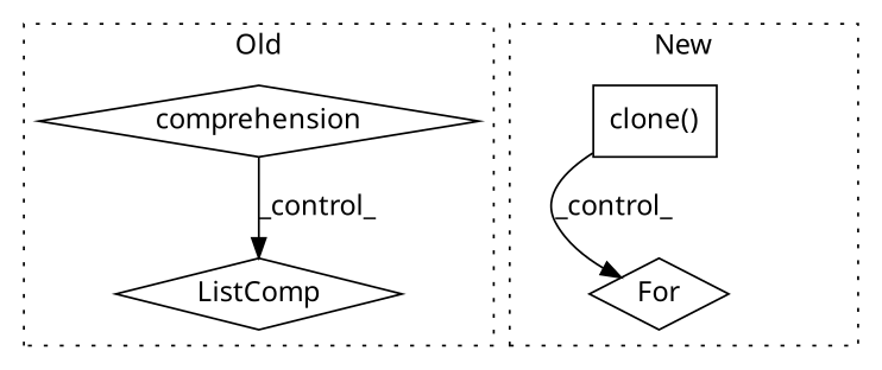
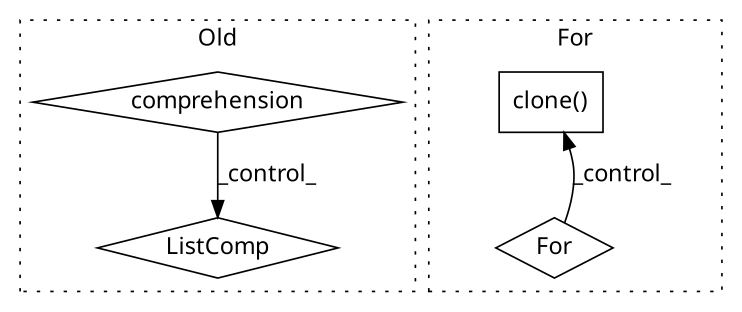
  digraph {
    fontname="Noto Sans"
    node [fontname="Noto Sans" shape=diamond]
    edge [fontname="Noto Sans"]
    n1 [a=106 l=90 label=ListComp s=16303]
    n2 [a=45 l=3 label=comprehension s=16355]
    n3 [a=75 l=29 label="clone()" s=17224 shape=box]
    n4 [a=107 l="4,14" label=For s="17150,17187"]
    subgraph cluster_1 {
      label=Old
      style=dotted
      n1
      n2
    }
    subgraph cluster_2 {
-     label=New
+     label=For
      style=dotted
      n3
      n4
    }
    n2 -> n1 [label=_control_]
-   n3 -> n4 [label=_control_]
+   n4 -> n3 [label=_control_]
  }
